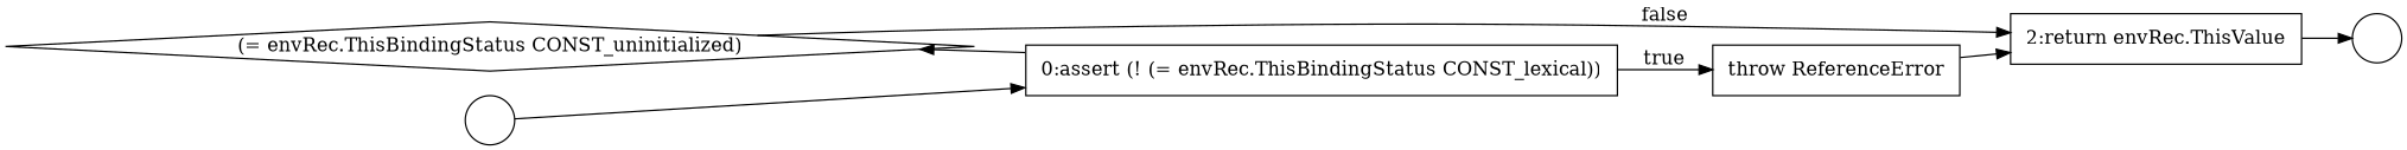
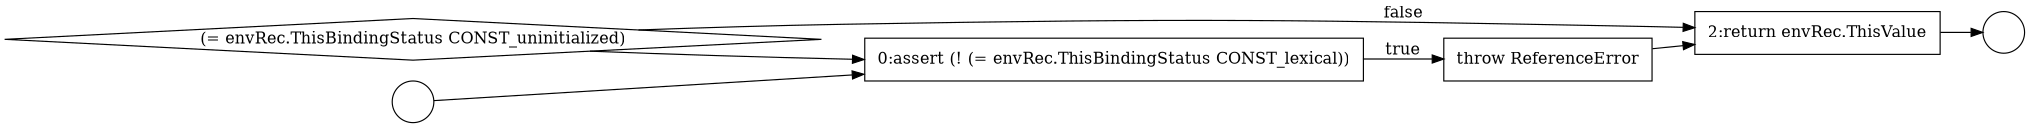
  digraph {
    rankdir=LR
    node [color=black fillcolor=white shape=none style=filled]
    edge [color=black]
    n1 [label=<<font color="black">     <table border="0" cellborder="1" cellspacing="0" cellpadding="10">       <tr><td align="left">throw ReferenceError</td></tr>     </table>   </font>> margin=0]
    n2 [label=<<font color="black">     <table border="0" cellborder="1" cellspacing="0" cellpadding="10">       <tr><td align="left">2:return envRec.ThisValue</td></tr>     </table>   </font>> margin=0]
    n3 [label=" " shape=circle]
    n4 [label=" " shape=circle]
    n5 [label=<<font color="black">     <table border="0" cellborder="1" cellspacing="0" cellpadding="10">       <tr><td align="left">0:assert (! (= envRec.ThisBindingStatus CONST_lexical))</td></tr>     </table>   </font>> margin=0]
    n6 [label=<<font color="black">(= envRec.ThisBindingStatus CONST_uninitialized)</font>> shape=diamond]
    n1 -> n2
    n2 -> n3
    n4 -> n5
    n5 -> n1 [label=<<font color="black">true</font>>]
-   n5 -> n6
+   n6 -> n5
    n6 -> n2 [label=<<font color="black">false</font>>]
  }
